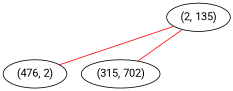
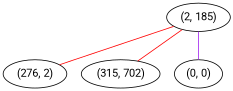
  graph {
    fontname=Roboto
    node [fontname=Roboto]
    edge [color=red fontname=Roboto weight=1]
-   "(2, 135)"
-   "(276, 2)" [label="(476, 2)"]
+   "(2, 135)" [label="(2, 185)"]
+   "(276, 2)"
    n3 [label="(315, 702)"]
+   "(0, 0)"
    "(2, 135)" -- "(276, 2)"
    "(2, 135)" -- n3
+   "(2, 135)" -- "(0, 0)" [color=purple weight=4]
  }
